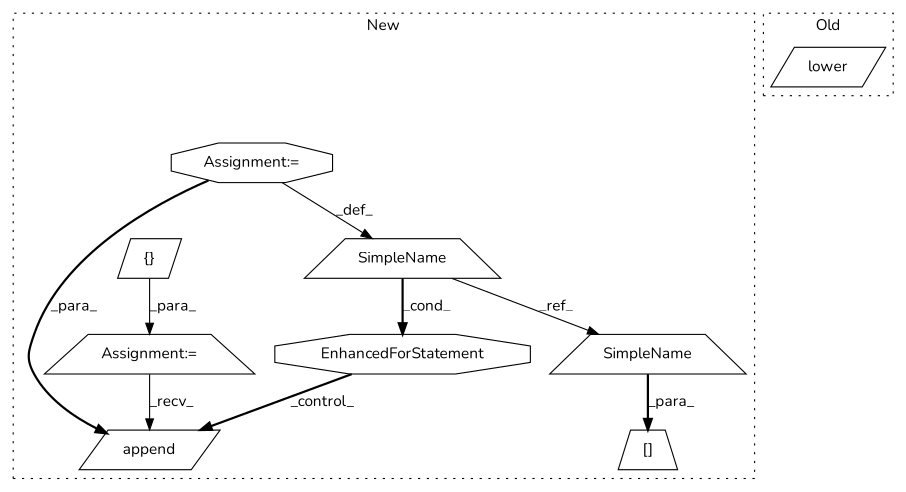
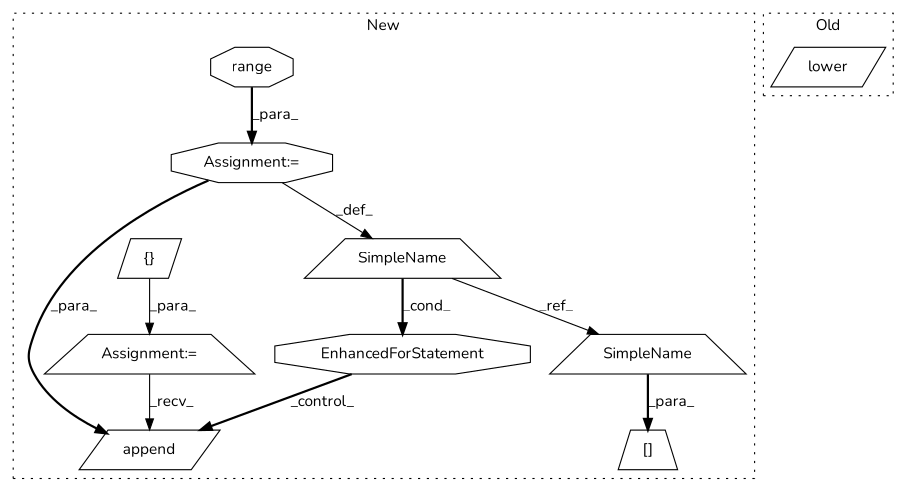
  digraph {
    fontname=Nunito
    node [a=32 fontname=Nunito l=1 s="9891,9991" shape=trapezium]
    edge [fontname=Nunito style=bold]
    n1 [l="7,1" label=append s="10043,10070" shape=parallelogram]
    n2 [a=7 l="57,2" label="Assignment:=" shape=octagon]
    n3 [a=7 label="Assignment:=" s=9871]
    n4 [a=70 l="57,2" label=EnhancedForStatement shape=octagon]
    n5 [a=4 l=2 label="{}" s=9881 shape=parallelogram]
    n6 [a=42 label=SimpleName s=9952]
+   n7 [l="6,1" label=range s="9956,9990" shape=octagon]
    n8 [a=2 l="10,1" label="[]" s="10121,10132"]
    n9 [a=42 label=SimpleName s=10131]
    n10 [l="6,1" label=lower s="9950,9962" shape=parallelogram]
    subgraph cluster_1 {
      label=New
      style=dotted
      n1
      n2
      n3
      n4
      n5
      n6
+     n7
      n8
      n9
    }
    subgraph cluster_2 {
      label=Old
      style=dotted
      n10
    }
    n2 -> n1 [label=_para_]
    n2 -> n6 [label=_def_ style=solid]
    n3 -> n1 [label=_recv_ style=solid]
    n4 -> n1 [label=_control_]
    n5 -> n3 [label=_para_ style=solid]
    n6 -> n4 [label=_cond_]
    n6 -> n9 [label=_ref_ style=solid]
+   n7 -> n2 [label=_para_]
    n9 -> n8 [label=_para_]
  }
